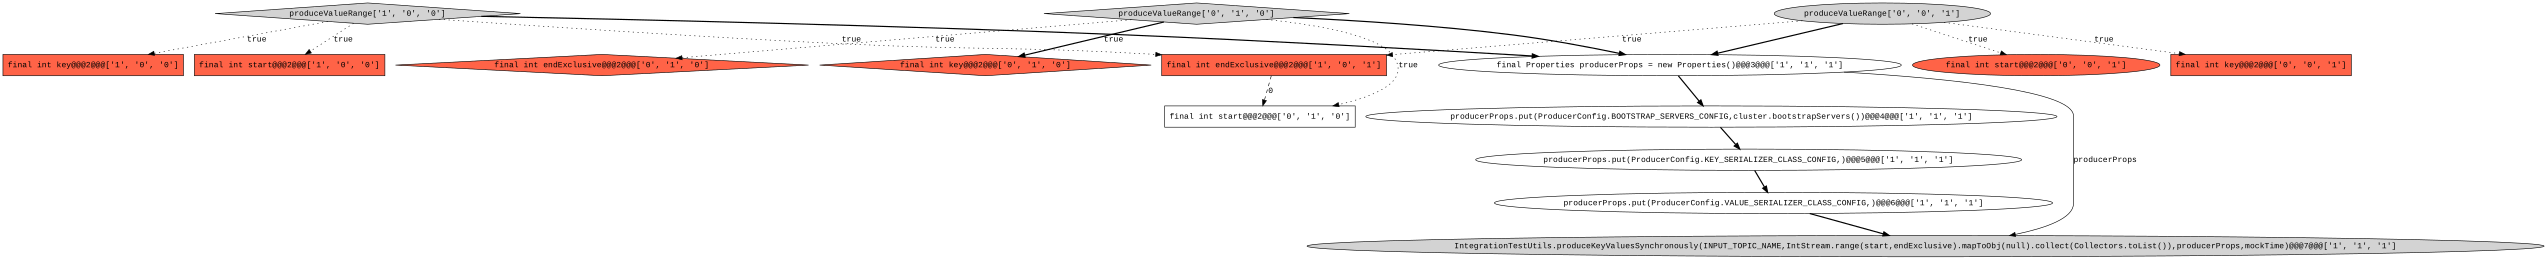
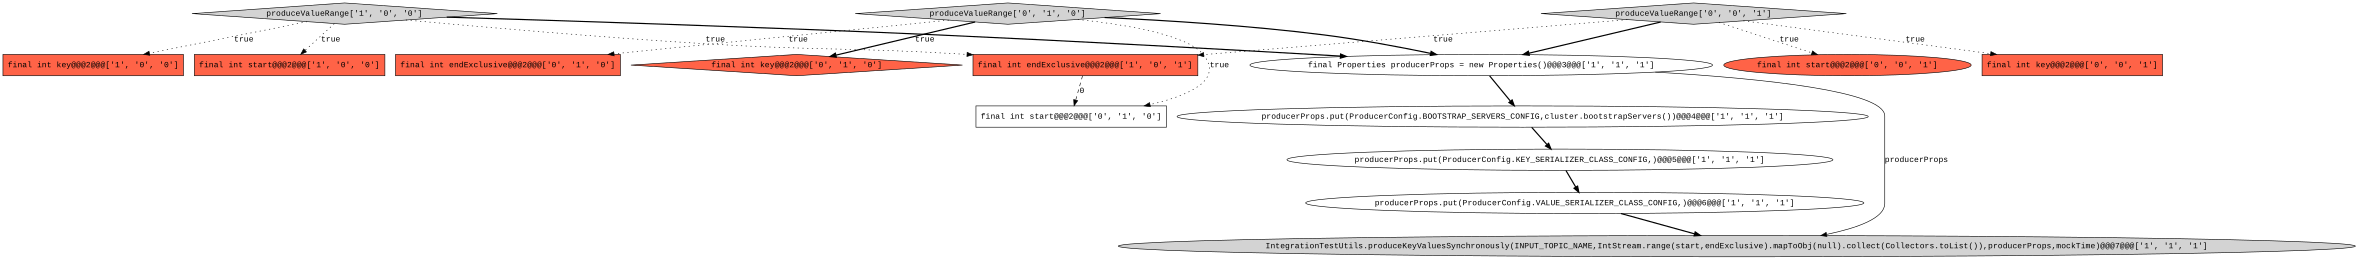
  digraph {
    fontname="Liberation Mono"
    node [fillcolor=tomato fontname="Liberation Mono" shape=ellipse style=filled]
    edge [fontname="Liberation Mono" style=bold]
    n1 [fillcolor=white label="producerProps.put(ProducerConfig.KEY_SERIALIZER_CLASS_CONFIG,)@@@5@@@['1', '1', '1']"]
    n2 [fillcolor=white label="producerProps.put(ProducerConfig.VALUE_SERIALIZER_CLASS_CONFIG,)@@@6@@@['1', '1', '1']"]
    n3 [fillcolor=lightgray label="IntegrationTestUtils.produceKeyValuesSynchronously(INPUT_TOPIC_NAME,IntStream.range(start,endExclusive).mapToObj(null).collect(Collectors.toList()),producerProps,mockTime)@@@7@@@['1', '1', '1']"]
    n4 [label="final int start@@@2@@@['0', '0', '1']"]
    n5 [label="final int key@@@2@@@['1', '0', '0']" shape=box]
    n6 [label="final int key@@@2@@@['0', '0', '1']" shape=box]
    n7 [fillcolor=white label="producerProps.put(ProducerConfig.BOOTSTRAP_SERVERS_CONFIG,cluster.bootstrapServers())@@@4@@@['1', '1', '1']"]
    n8 [label="final int start@@@2@@@['1', '0', '0']" shape=box]
    n9 [fillcolor=white label="final Properties producerProps = new Properties()@@@3@@@['1', '1', '1']"]
    n10 [fillcolor=lightgray label="produceValueRange['1', '0', '0']" shape=diamond]
    n11 [label="final int endExclusive@@@2@@@['1', '0', '1']" shape=box]
    n12 [fillcolor=white label="final int start@@@2@@@['0', '1', '0']" shape=box]
-   n13 [fillcolor=lightgray label="produceValueRange['0', '0', '1']"]
+   n13 [fillcolor=lightgray label="produceValueRange['0', '0', '1']" shape=diamond]
    n14 [fillcolor=lightgray label="produceValueRange['0', '1', '0']" shape=diamond]
-   n15 [label="final int endExclusive@@@2@@@['0', '1', '0']" shape=diamond]
+   n15 [label="final int endExclusive@@@2@@@['0', '1', '0']" shape=box]
    n16 [label="final int key@@@2@@@['0', '1', '0']" shape=diamond]
    n1 -> n2
    n2 -> n3
    n7 -> n1
    n9 -> n3 [label=producerProps style=solid]
    n9 -> n7
    n10 -> n5 [label=true style=dotted]
    n10 -> n8 [label=true style=dotted]
    n10 -> n9
    n10 -> n11 [label=true style=dotted]
    n11 -> n12 [label=0 style=dashed]
    n13 -> n4 [label=true style=dotted]
    n13 -> n6 [label=true style=dotted]
    n13 -> n9
    n13 -> n11 [label=true style=dotted]
    n14 -> n9
    n14 -> n12 [label=true style=dotted]
    n14 -> n15 [label=true style=dotted]
    n14 -> n16 [label=true]
  }
